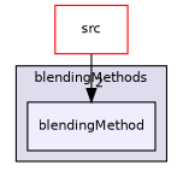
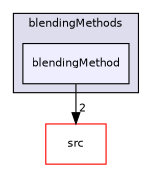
  digraph {
    compound=true
    node [fontname=Helvetica fontsize=10 shape=box]
    n1 [fillcolor="#eeeeff" label=blendingMethod pencolor=black style=filled]
    n2 [color=red label=src]
    subgraph cluster_1 {
      bgcolor="#ddddee"
      fontname=Helvetica
      fontsize=10
      label=blendingMethods
      pencolor=black
      n1
    }
-   n2 -> n1 [headlabel=2 labeldistance=1.5 labelfontname=Helvetica labelfontsize=10]
+   n1 -> n2 [headlabel=2 labeldistance=1.5 labelfontname=Helvetica labelfontsize=10]
  }
